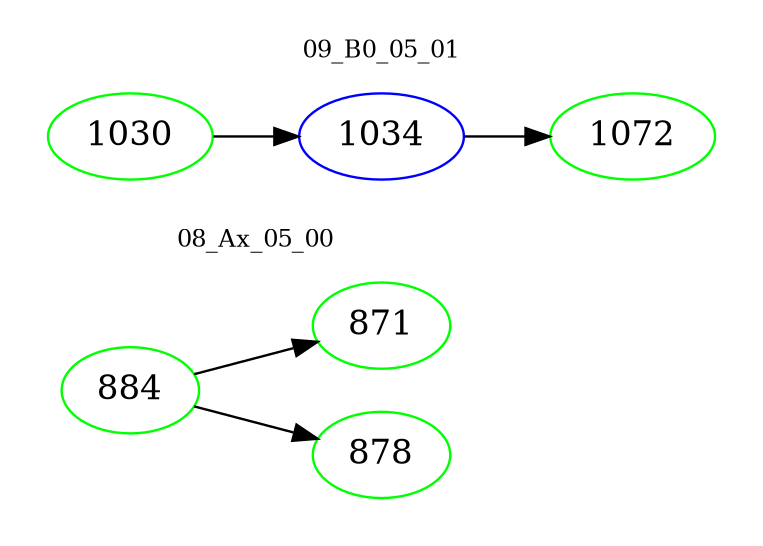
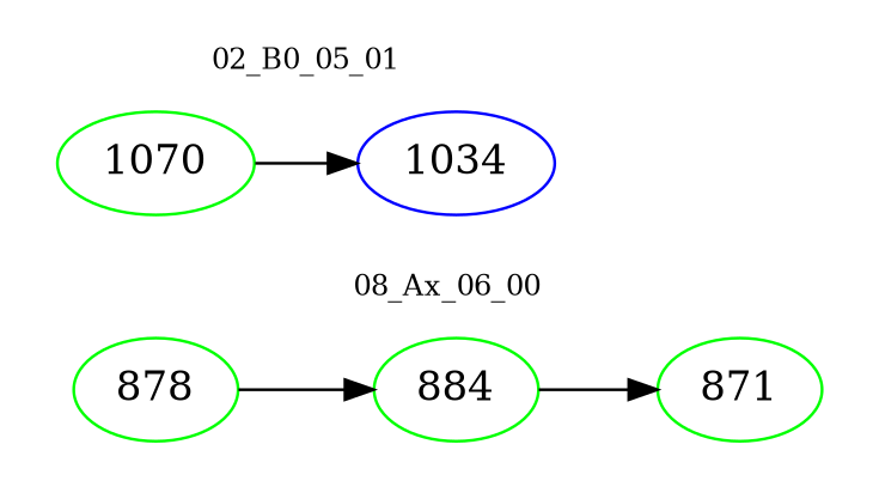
  digraph {
    rankdir=LR
    node [color=green]
    edge [color=black]
    n1 [label=878]
    n2 [label=884]
    n3 [label=871]
-   n4 [label=1030]
+   n4 [label=1070]
    n5 [color=blue label=1034]
-   n6 [label=1072]
    subgraph cluster_1 {
      color=white
      fontsize=10
-     label="08_Ax_05_00"
+     label="08_Ax_06_00"
      n1
      n2
      n3
    }
    subgraph cluster_2 {
      color=white
      fontsize=10
-     label="09_B0_05_01"
+     label="02_B0_05_01"
      n4
      n5
-     n6
    }
-   n2 -> n1
+   n1 -> n2
    n2 -> n3
    n4 -> n5
-   n5 -> n6
  }
